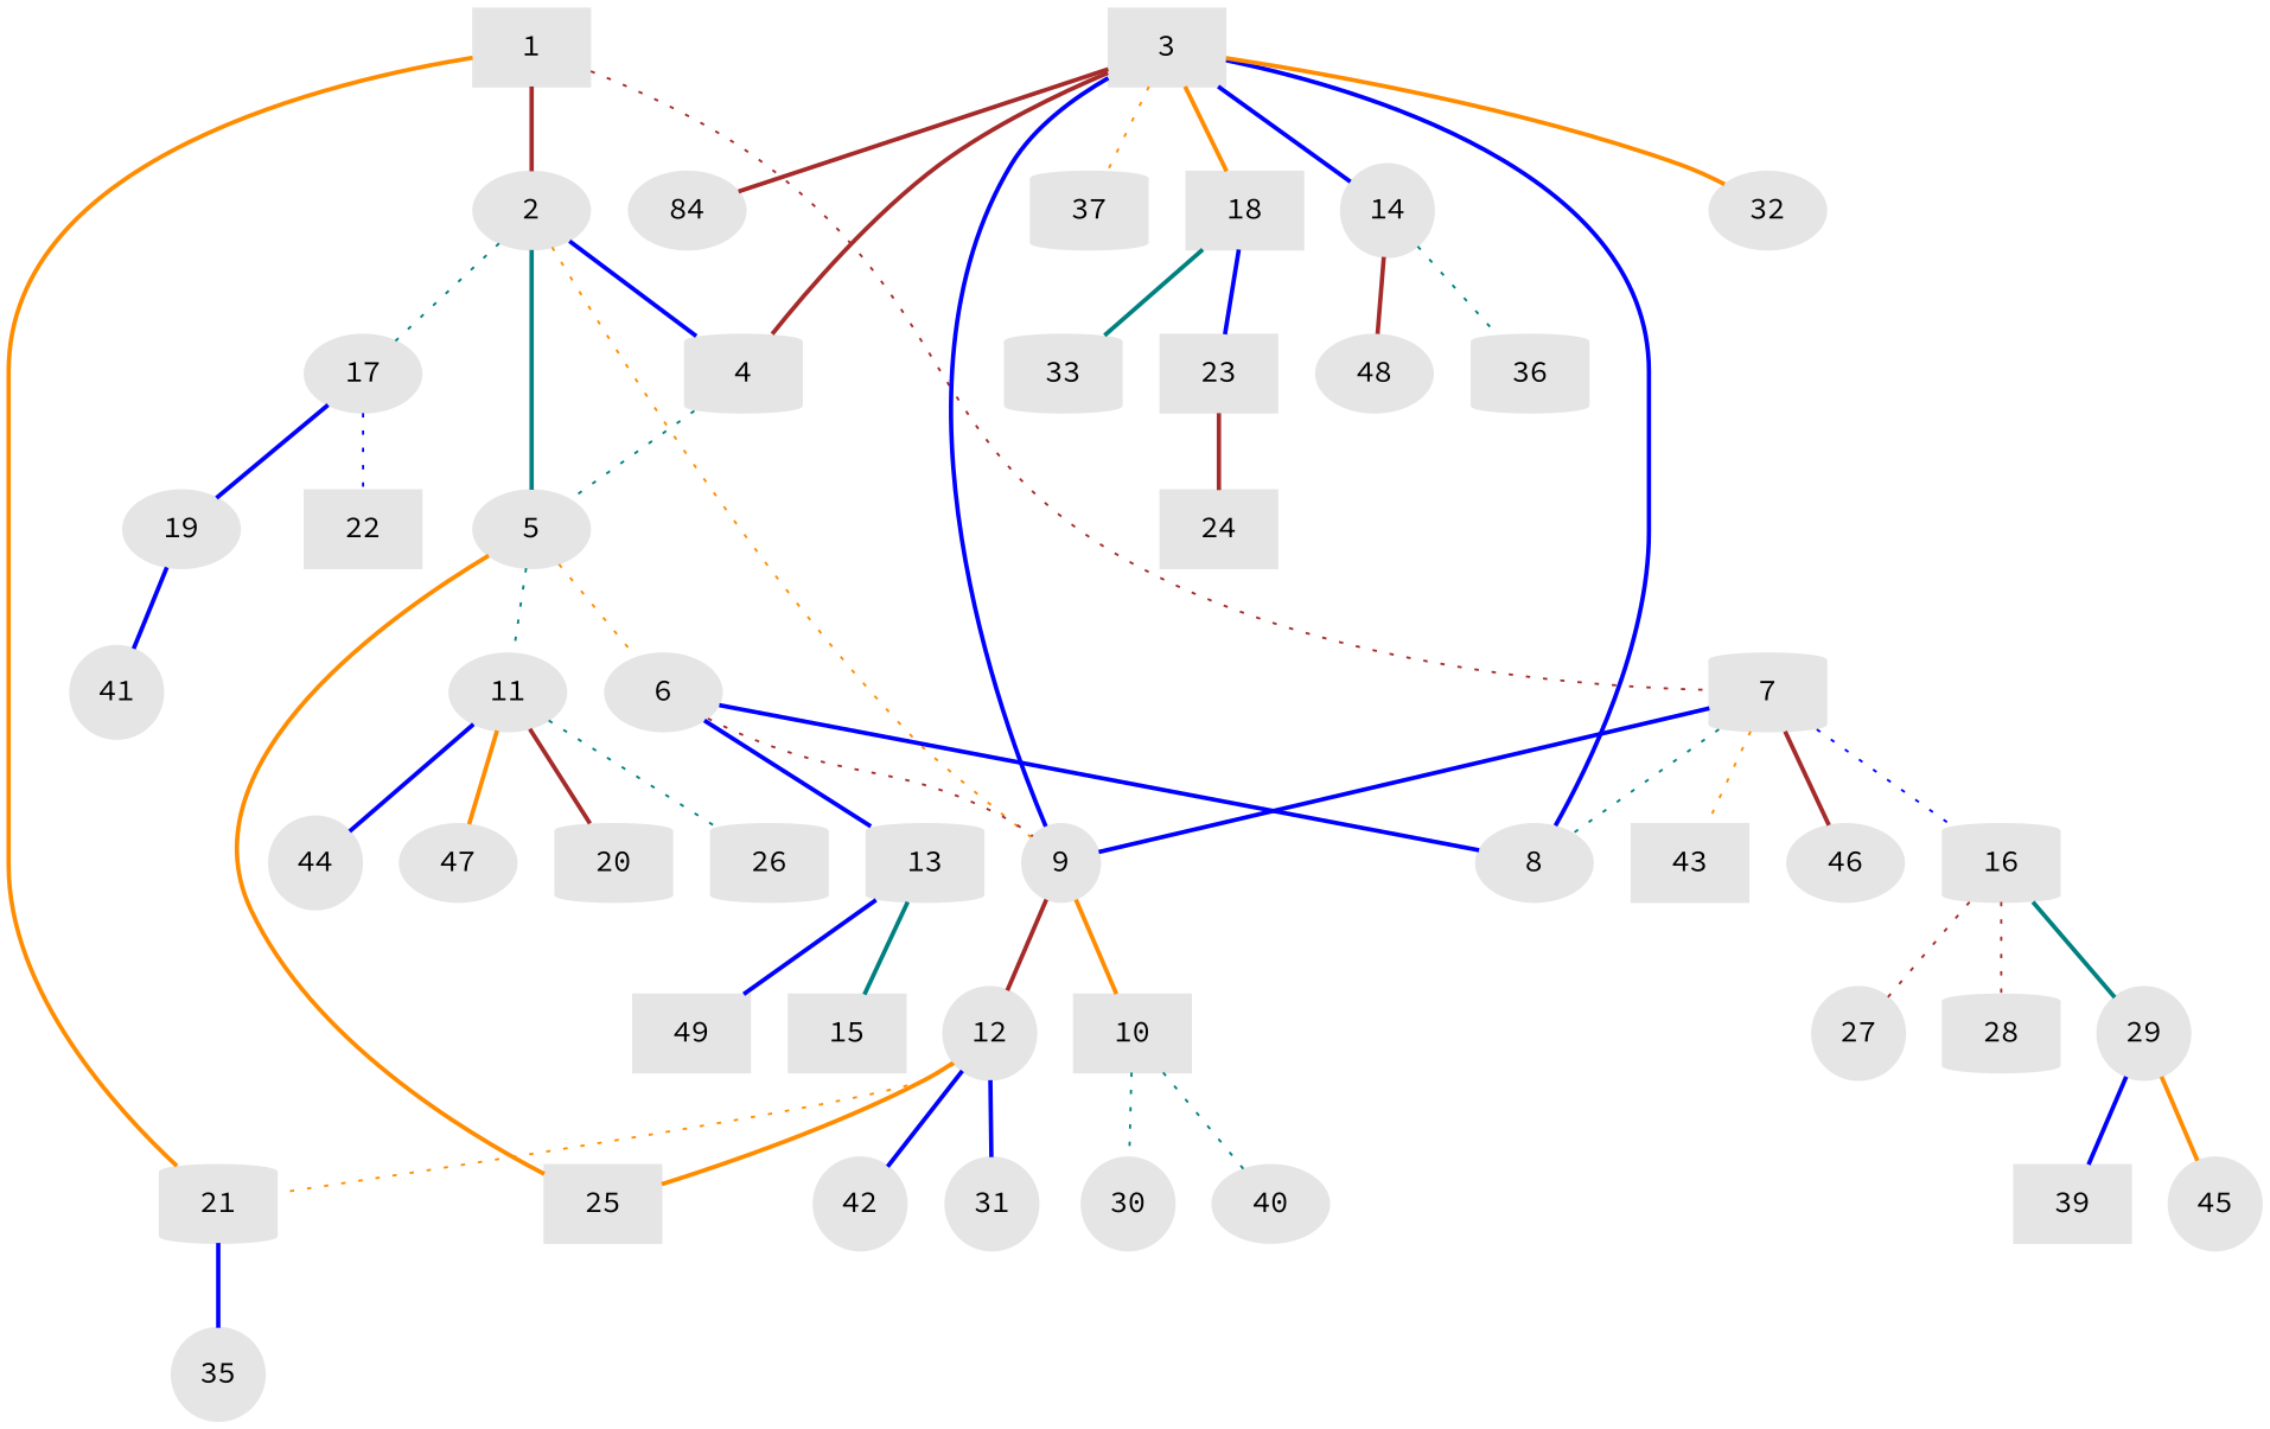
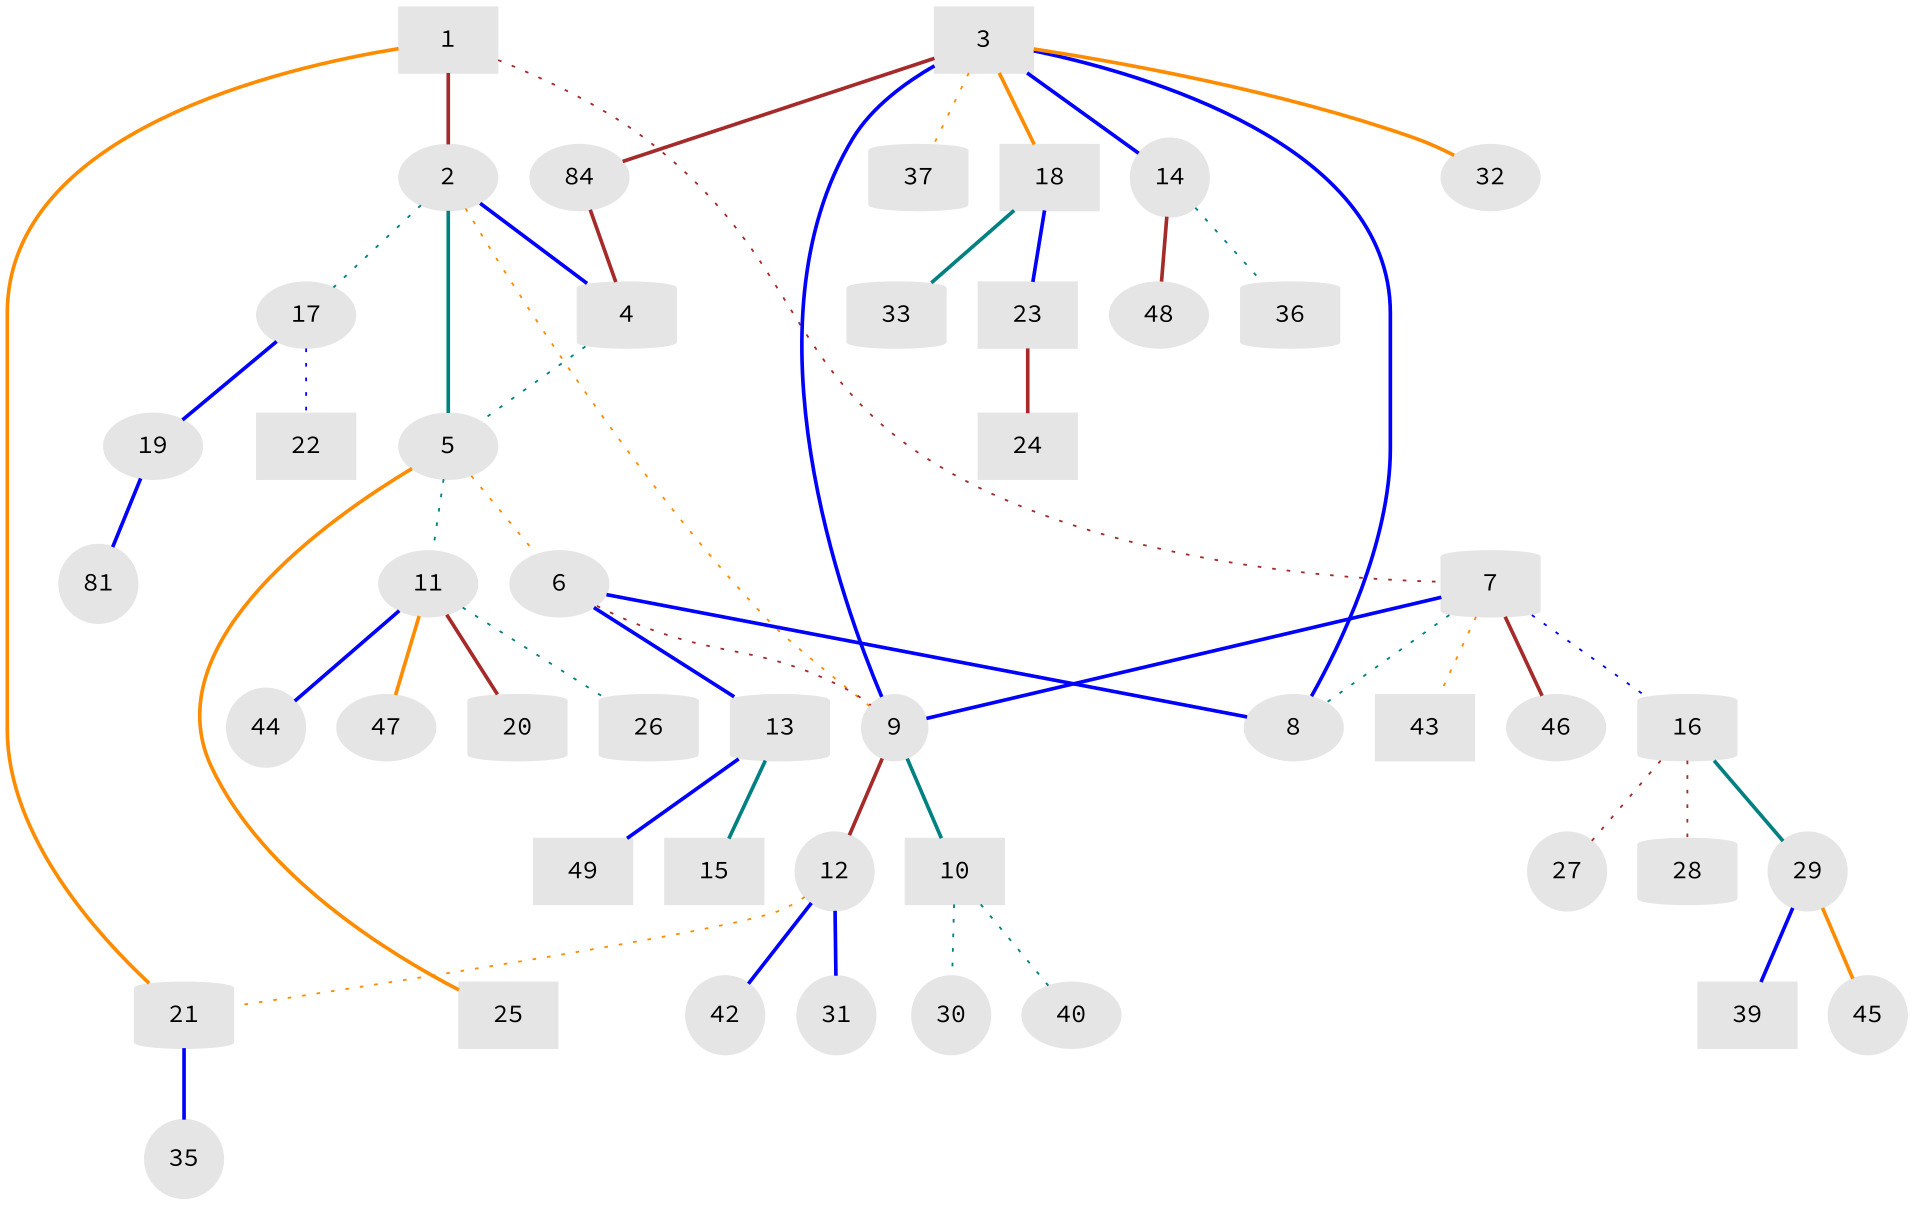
  graph {
    fontname="Source Code Pro"
    node [color=gray90 fontname="Source Code Pro" shape=ellipse style=filled]
    edge [color=blue fontname="Source Code Pro" style=bold]
    1 [shape=box]
    2
    7 [shape=cylinder]
    21 [shape=cylinder]
    4 [shape=cylinder]
    5
    9 [shape=circle]
    17
    8
    16 [shape=cylinder]
    43 [shape=box]
    46
    35 [shape=circle]
    6
    11
    25 [shape=box]
    10 [shape=box]
    12 [shape=circle]
    19
    22 [shape=box]
    3 [shape=box]
    14 [shape=circle]
    18 [shape=box]
    32
    n25 [label=84]
    37 [shape=cylinder]
    36 [shape=cylinder]
    48
    23 [shape=box]
    33 [shape=cylinder]
    13 [shape=cylinder]
    20 [shape=cylinder]
    26 [shape=cylinder]
    44 [shape=circle]
    47
    15 [shape=box]
    49 [shape=box]
    27 [shape=circle]
    28 [shape=cylinder]
    29 [shape=circle]
    30 [shape=circle]
    40
    31 [shape=circle]
    42 [shape=circle]
    39 [shape=box]
    45 [shape=circle]
-   41 [shape=circle]
+   41 [shape=circle label=81]
    24 [shape=box]
    1 -- 2 [color=brown]
    1 -- 7 [color=brown style=dotted]
    1 -- 21 [color=darkorange]
    2 -- 4
    2 -- 5 [color=teal]
    2 -- 9 [color=darkorange style=dotted]
    2 -- 17 [color=teal style=dotted]
    7 -- 9
    7 -- 8 [color=teal style=dotted]
    7 -- 16 [style=dotted]
    7 -- 43 [color=darkorange style=dotted]
    7 -- 46 [color=brown]
    21 -- 35
    4 -- 5 [color=teal style=dotted]
    5 -- 6 [color=darkorange style=dotted]
    5 -- 11 [color=teal style=dotted]
    5 -- 25 [color=darkorange]
-   9 -- 10 [color=darkorange]
+   9 -- 10 [color=teal]
    9 -- 12 [color=brown]
    17 -- 19
    17 -- 22 [style=dotted]
    16 -- 27 [color=brown style=dotted]
    16 -- 28 [color=brown style=dotted]
    16 -- 29 [color=teal]
    6 -- 9 [color=brown style=dotted]
    6 -- 8
    6 -- 13
    11 -- 20 [color=brown]
    11 -- 26 [color=teal style=dotted]
    11 -- 44
    11 -- 47 [color=darkorange]
    10 -- 30 [color=teal style=dotted]
    10 -- 40 [color=teal style=dotted]
    12 -- 21 [color=darkorange style=dotted]
-   12 -- 25 [color=darkorange]
    12 -- 31
    12 -- 42
    19 -- 41
-   3 -- 4 [color=brown]
+   n25 -- 4 [color=brown]
    3 -- 9
    3 -- 8
    3 -- 14
    3 -- 18 [color=darkorange]
    3 -- 32 [color=darkorange]
    3 -- n25 [color=brown]
    3 -- 37 [color=darkorange style=dotted]
    14 -- 36 [color=teal style=dotted]
    14 -- 48 [color=brown]
    18 -- 23
    18 -- 33 [color=teal]
    23 -- 24 [color=brown]
    13 -- 15 [color=teal]
    13 -- 49
    29 -- 39
    29 -- 45 [color=darkorange]
  }
